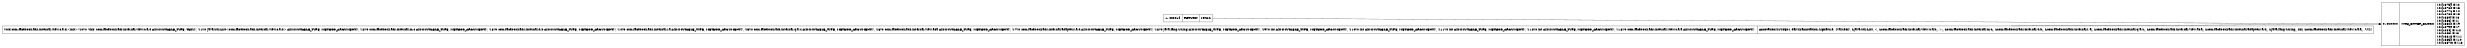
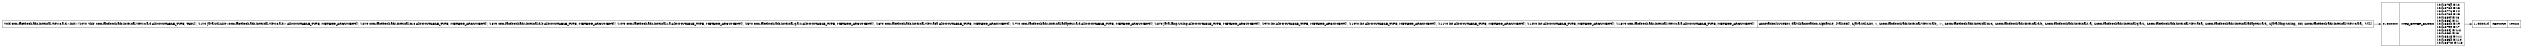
  digraph {
    rankdir=LR
    node [shape=record]
    n1 [label="{0\:\ 0x0000|MTH_ENTER_BLOCK\l|r0.f1675a = r2\lr0.f1676b = r3\lr0.f1677c = r4\lr0.f1678d = r5\lr0.f1680f = r6\lr0.f1686l = r1\lr0.f1682h = r9\lr0.f1679e = r7\lr0.f1684j = r12\lr0.f1683i = r8\lr0.f1681g = r11\lr0.f1685k = r10\lr0.f1687m = r13\l}"]
    n2 [label="{1\:\ 0x001d|RETURN\l|return\l}"]
    n3 [label="{void com.facebook.ads.internal.view.c.a.d.\<init\>((r0v0 'this' com.facebook.ads.internal.view.c.a.d A[IMMUTABLE_TYPE, THIS]), (r1v0 java.util.List\<com.facebook.ads.internal.view.c.a.b\> A[IMMUTABLE_TYPE, METHOD_ARGUMENT]), (r2v0 com.facebook.ads.internal.m.c A[IMMUTABLE_TYPE, METHOD_ARGUMENT]), (r3v0 com.facebook.ads.internal.d.b A[IMMUTABLE_TYPE, METHOD_ARGUMENT]), (r4v0 com.facebook.ads.internal.r.a A[IMMUTABLE_TYPE, METHOD_ARGUMENT]), (r5v0 com.facebook.ads.internal.q.a.u A[IMMUTABLE_TYPE, METHOD_ARGUMENT]), (r6v0 com.facebook.ads.internal.view.a$a A[IMMUTABLE_TYPE, METHOD_ARGUMENT]), (r7v0 com.facebook.ads.internal.adapters.a.d A[IMMUTABLE_TYPE, METHOD_ARGUMENT]), (r8v0 java.lang.String A[IMMUTABLE_TYPE, METHOD_ARGUMENT]), (r9v0 int A[IMMUTABLE_TYPE, METHOD_ARGUMENT]), (r10v0 int A[IMMUTABLE_TYPE, METHOD_ARGUMENT]), (r11v0 int A[IMMUTABLE_TYPE, METHOD_ARGUMENT]), (r12v0 int A[IMMUTABLE_TYPE, METHOD_ARGUMENT]), (r13v0 com.facebook.ads.internal.view.c.a.a A[IMMUTABLE_TYPE, METHOD_ARGUMENT]))  | Annotation[SYSTEM, dalvik.annotation.Signature, \{value=[(, Ljava\/util\/List, \<, Lcom\/facebook\/ads\/internal\/view\/c\/a\/b;, \>;, Lcom\/facebook\/ads\/internal\/m\/c;, Lcom\/facebook\/ads\/internal\/d\/b;, Lcom\/facebook\/ads\/internal\/r\/a;, Lcom\/facebook\/ads\/internal\/q\/a\/u;, Lcom\/facebook\/ads\/internal\/view\/a$a;, Lcom\/facebook\/ads\/internal\/adapters\/a\/d;, Ljava\/lang\/String;, IIII, Lcom\/facebook\/ads\/internal\/view\/c\/a\/a;, )V]\}]\l}"]
-   n2 -> n1
+   n1 -> n2
    n3 -> n1
  }
